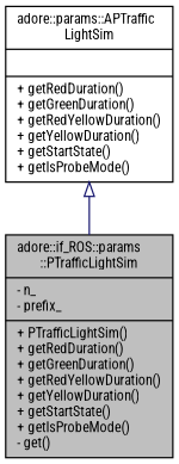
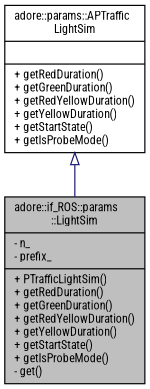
  digraph {
    fontname="Roboto Condensed"
    node [color=black fontname="Roboto Condensed" fontsize=10 shape=record style=filled]
-   n1 [fillcolor=grey75 fontcolor=black height=0.2 label="{adore::if_ROS::params\l::PTrafficLightSim\n|- n_\l- prefix_\l|+ PTrafficLightSim()\l+ getRedDuration()\l+ getGreenDuration()\l+ getRedYellowDuration()\l+ getYellowDuration()\l+ getStartState()\l+ getIsProbeMode()\l- get()\l}" width=0.4]
+   n1 [fillcolor=grey75 fontcolor=black height=0.2 label="{adore::if_ROS::params\l::LightSim\n|- n_\l- prefix_\l|+ PTrafficLightSim()\l+ getRedDuration()\l+ getGreenDuration()\l+ getRedYellowDuration()\l+ getYellowDuration()\l+ getStartState()\l+ getIsProbeMode()\l- get()\l}" width=0.4]
    n2 [fillcolor=white height=0.2 label="{adore::params::APTraffic\lLightSim\n||+ getRedDuration()\l+ getGreenDuration()\l+ getRedYellowDuration()\l+ getYellowDuration()\l+ getStartState()\l+ getIsProbeMode()\l}" width=0.4]
    n2 -> n1 [arrowtail=onormal color=midnightblue dir=back fontname="Roboto Condensed" fontsize=10 labelfontname=Helvetica labelfontsize=10 style=solid]
  }
